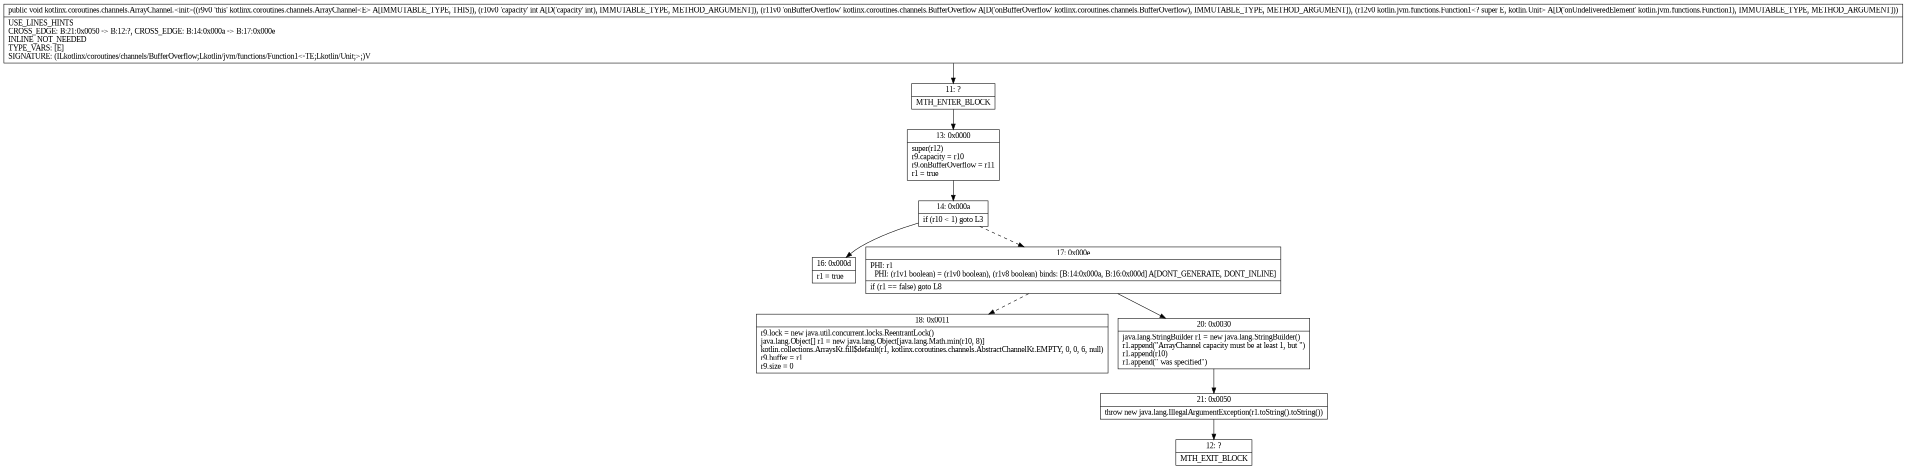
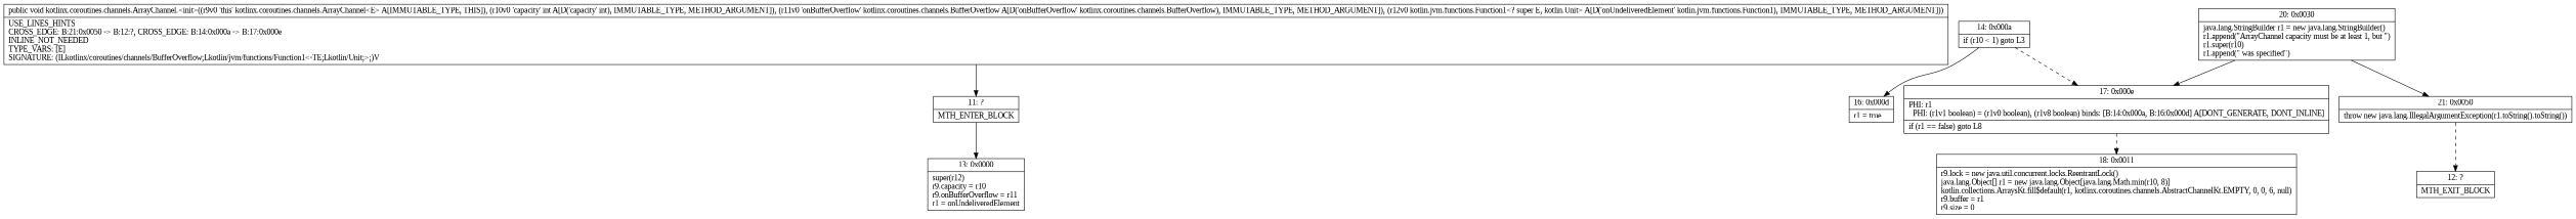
  digraph {
    fontname="Liberation Serif"
    node [fontname="Liberation Serif" shape=record]
    edge [fontname="Liberation Serif"]
    n1 [label="{11\:\ ?|MTH_ENTER_BLOCK\l}"]
-   n2 [label="{13\:\ 0x0000|super(r12)\lr9.capacity = r10\lr9.onBufferOverflow = r11\lr1 = true\l}"]
+   n2 [label="{13\:\ 0x0000|super(r12)\lr9.capacity = r10\lr9.onBufferOverflow = r11\lr1 = onUndeliveredElement\l}"]
    n3 [label="{14\:\ 0x000a|if (r10 \< 1) goto L3\l}"]
    n4 [label="{16\:\ 0x000d|r1 = true\l}"]
    n5 [label="{17\:\ 0x000e|PHI: r1 \l  PHI: (r1v1 boolean) = (r1v0 boolean), (r1v8 boolean) binds: [B:14:0x000a, B:16:0x000d] A[DONT_GENERATE, DONT_INLINE]\l|if (r1 == false) goto L8\l}"]
    n6 [label="{18\:\ 0x0011|r9.lock = new java.util.concurrent.locks.ReentrantLock()\ljava.lang.Object[] r1 = new java.lang.Object[java.lang.Math.min(r10, 8)]\lkotlin.collections.ArraysKt.fill$default(r1, kotlinx.coroutines.channels.AbstractChannelKt.EMPTY, 0, 0, 6, null)\lr9.buffer = r1\lr9.size = 0\l}"]
-   n7 [label="{20\:\ 0x0030|java.lang.StringBuilder r1 = new java.lang.StringBuilder()\lr1.append(\"ArrayChannel capacity must be at least 1, but \")\lr1.append(r10)\lr1.append(\" was specified\")\l}"]
+   n7 [label="{20\:\ 0x0030|java.lang.StringBuilder r1 = new java.lang.StringBuilder()\lr1.append(\"ArrayChannel capacity must be at least 1, but \")\lr1.super(r10)\lr1.append(\" was specified\")\l}"]
    n8 [label="{21\:\ 0x0050|throw new java.lang.IllegalArgumentException(r1.toString().toString())\l}"]
    n9 [label="{12\:\ ?|MTH_EXIT_BLOCK\l}"]
    n10 [label="{public void kotlinx.coroutines.channels.ArrayChannel.\<init\>((r9v0 'this' kotlinx.coroutines.channels.ArrayChannel\<E\> A[IMMUTABLE_TYPE, THIS]), (r10v0 'capacity' int A[D('capacity' int), IMMUTABLE_TYPE, METHOD_ARGUMENT]), (r11v0 'onBufferOverflow' kotlinx.coroutines.channels.BufferOverflow A[D('onBufferOverflow' kotlinx.coroutines.channels.BufferOverflow), IMMUTABLE_TYPE, METHOD_ARGUMENT]), (r12v0 kotlin.jvm.functions.Function1\<? super E, kotlin.Unit\> A[D('onUndeliveredElement' kotlin.jvm.functions.Function1), IMMUTABLE_TYPE, METHOD_ARGUMENT]))  | USE_LINES_HINTS\lCROSS_EDGE: B:21:0x0050 \-\> B:12:?, CROSS_EDGE: B:14:0x000a \-\> B:17:0x000e\lINLINE_NOT_NEEDED\lTYPE_VARS: [E]\lSIGNATURE: (ILkotlinx\/coroutines\/channels\/BufferOverflow;Lkotlin\/jvm\/functions\/Function1\<\-TE;Lkotlin\/Unit;\>;)V\l}"]
    n1 -> n2
-   n2 -> n3
    n3 -> n4
    n3 -> n5 [style=dashed]
    n5 -> n6 [style=dashed]
-   n5 -> n7
+   n7 -> n5
    n7 -> n8
-   n8 -> n9
+   n8 -> n9 [style=dashed]
    n10 -> n1
  }
